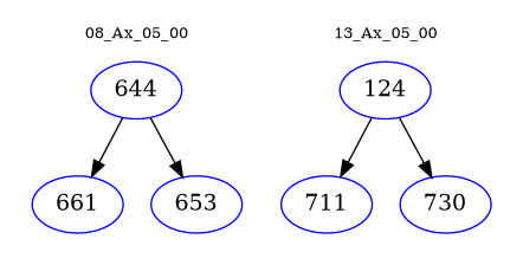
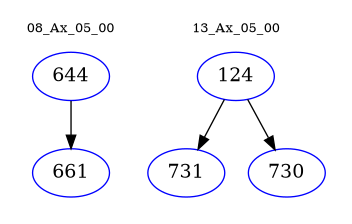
  digraph {
    node [color=blue]
    edge [color=black]
    n1 [label=644]
    n2 [label=661]
-   n3 [label=653]
    n4 [label=124]
-   n5 [label=711]
+   n5 [label=731]
    n6 [label=730]
    subgraph cluster_1 {
      color=white
      fontsize=10
      label="08_Ax_05_00"
      n1
      n2
-     n3
    }
    subgraph cluster_2 {
      color=white
      fontsize=10
      label="13_Ax_05_00"
      n4
      n5
      n6
    }
    n1 -> n2
-   n1 -> n3
    n4 -> n5
    n4 -> n6
  }
